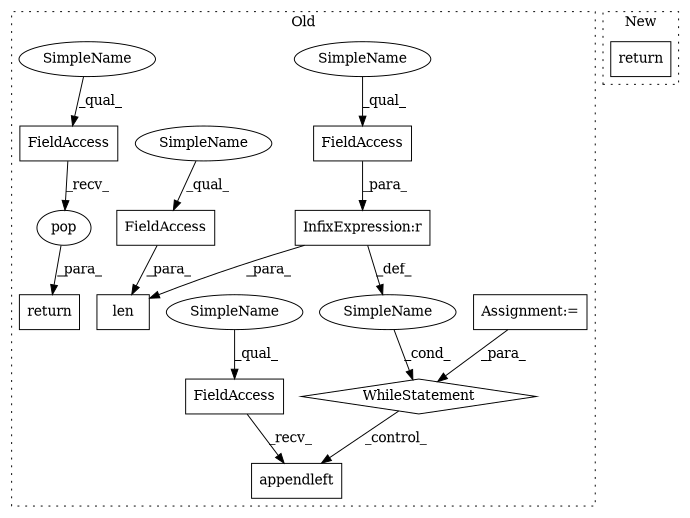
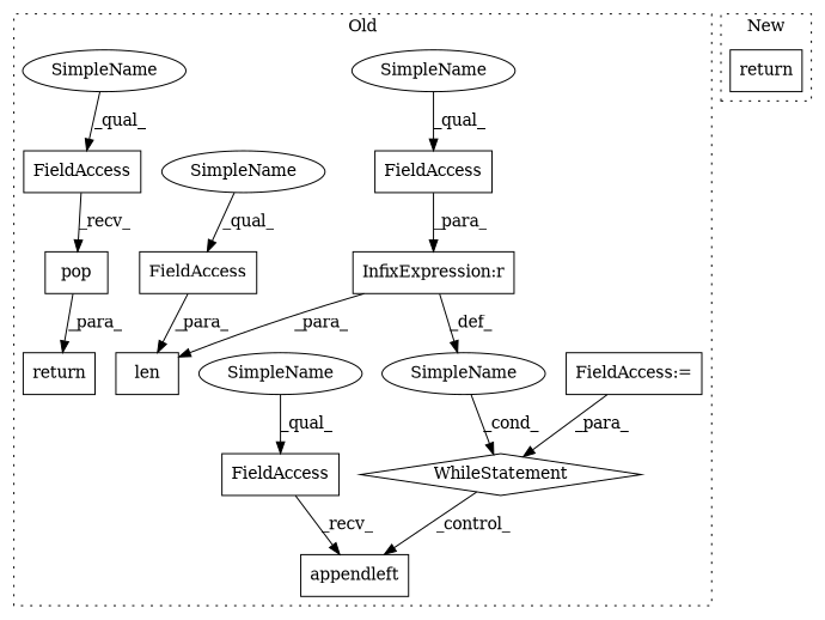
  digraph {
    node [a=42 l=4 s=5370 shape=box]
    n1 [a=32 l="11,1" label=appendleft s="5408,5422"]
    n2 [a=27 label="InfixExpression:r" s=5366]
    n3 [a=32 l="4,1" label=len s="5345,5365"]
    n4 [a=22 l=10 label=FieldAccess]
    n5 [a=22 l=16 label=FieldAccess s=5349]
    n6 [a=22 l=16 label=FieldAccess s=5442]
-   n7 [a=32 l=5 label=pop s=5459 shape=ellipse]
+   n7 [a=32 l=5 label=pop s=5459]
    n8 [a=22 l=16 label=FieldAccess s=5391]
    n9 [label=SimpleName shape=ellipse l="" s=""]
    n10 [a=61 l="7,2" label=WhileStatement s="5337,5381" shape=diamond]
-   n11 [a=7 l=1 label="Assignment:=" s=5294]
+   n11 [a=7 l=1 label="FieldAccess:=" s=5294]
    n12 [a=41 l=7 label=return s=5435]
    n13 [label=SimpleName shape=ellipse]
    n14 [label=SimpleName s=5391 shape=ellipse]
    n15 [label=SimpleName s=5349 shape=ellipse]
    n16 [label=SimpleName s=5442 shape=ellipse]
    n17 [a=41 l=7 label=return s=4549]
    subgraph cluster_1 {
      label=Old
      style=dotted
      n1
      n2
      n3
      n4
      n5
      n6
      n7
      n8
      n9
      n10
      n11
      n12
      n13
      n14
      n15
      n16
    }
    subgraph cluster_2 {
      label=New
      style=dotted
      n17
    }
    n2 -> n3 [label=_para_]
    n2 -> n9 [label=_def_]
    n4 -> n2 [label=_para_]
    n5 -> n3 [label=_para_]
    n6 -> n7 [label=_recv_]
    n7 -> n12 [label=_para_]
    n8 -> n1 [label=_recv_]
    n9 -> n10 [label=_cond_]
    n10 -> n1 [label=_control_]
    n11 -> n10 [label=_para_]
    n13 -> n4 [label=_qual_]
    n14 -> n8 [label=_qual_]
    n15 -> n5 [label=_qual_]
    n16 -> n6 [label=_qual_]
  }
